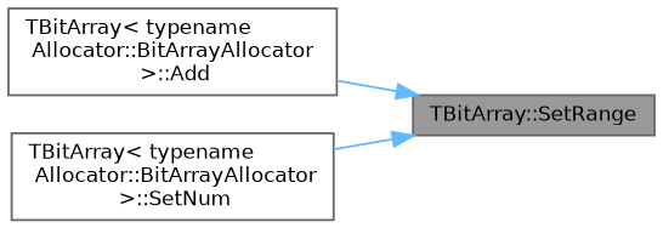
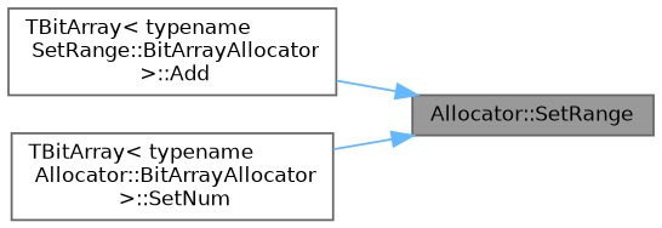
  digraph {
    rankdir=RL
    node [color=grey40 fillcolor=white fontname=Helvetica fontsize=10 shape=box style=filled]
    edge [color=steelblue1 dir=back fontname=Helvetica fontsize=10 labelfontname=Helvetica labelfontsize=10 style=solid]
-   n1 [color=gray40 fillcolor=grey60 fontcolor=black height=0.2 label="TBitArray::SetRange" width=0.4]
-   n2 [height=0.2 label="TBitArray\< typename\l Allocator::BitArrayAllocator\l \>::Add" width=0.4]
+   n1 [color=gray40 fillcolor=grey60 fontcolor=black height=0.2 label="Allocator::SetRange" width=0.4]
+   n2 [height=0.2 label="TBitArray\< typename\l SetRange::BitArrayAllocator\l \>::Add" width=0.4]
    n3 [height=0.2 label="TBitArray\< typename\l Allocator::BitArrayAllocator\l \>::SetNum" width=0.4]
    n1 -> n2
    n1 -> n3
  }
